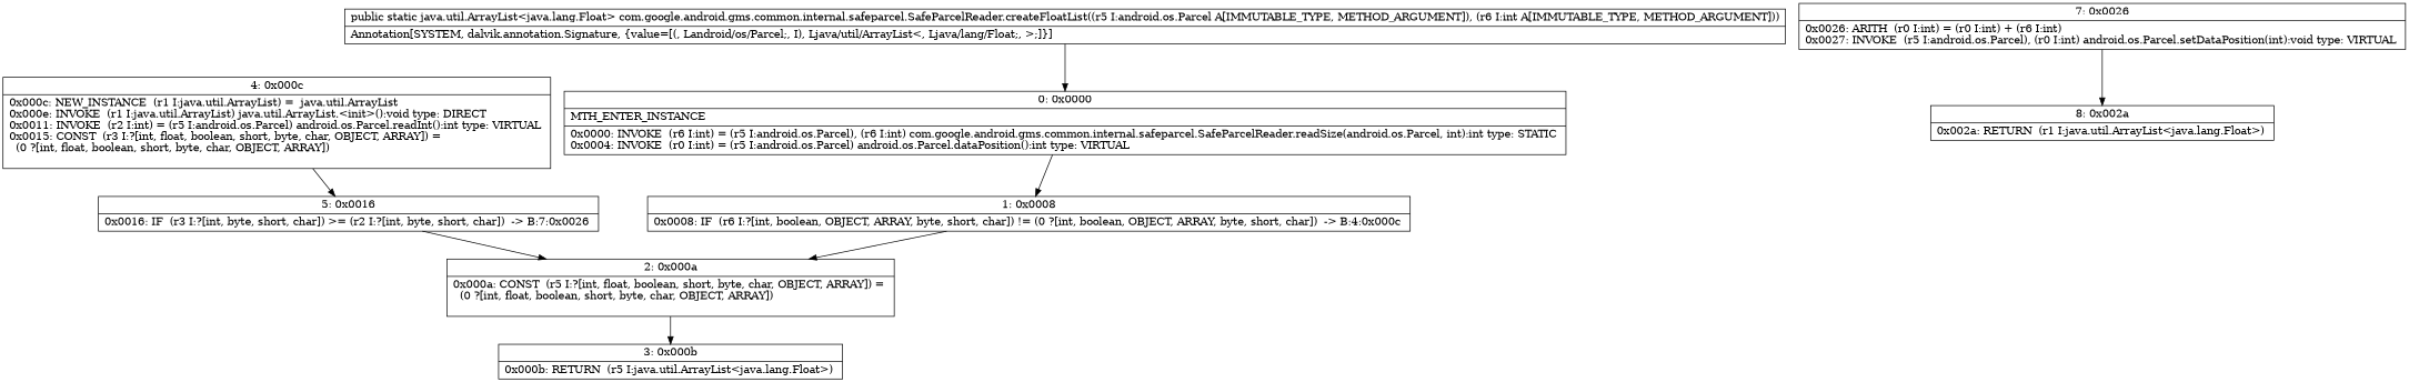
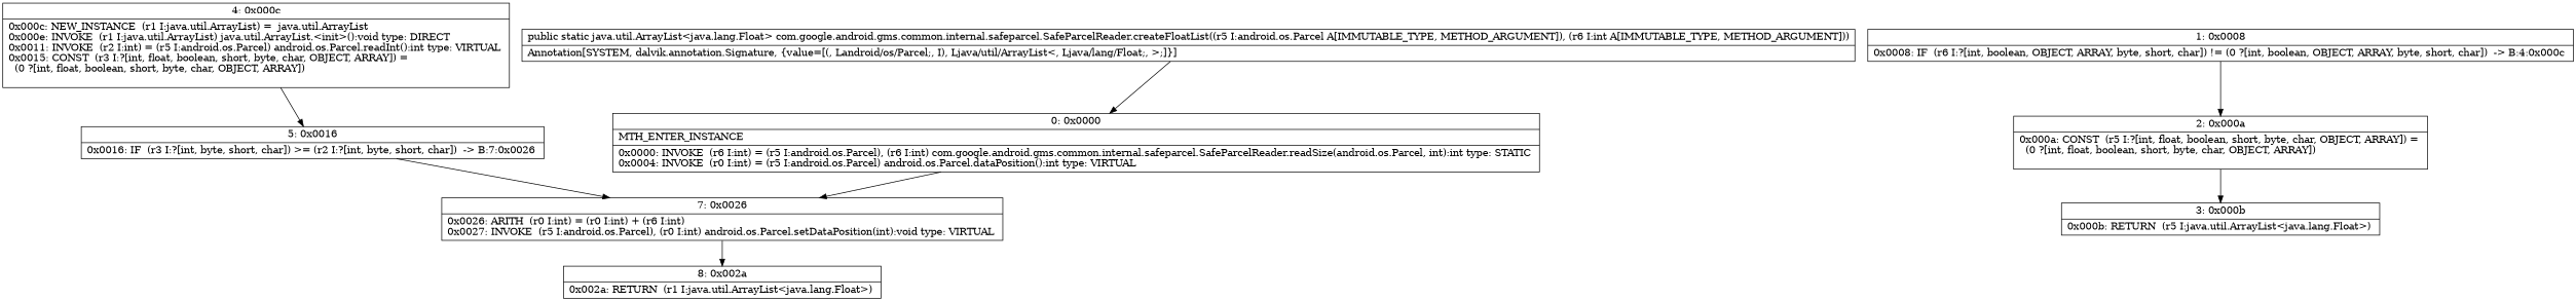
  digraph {
    node [shape=record]
    n1 [label="{0\:\ 0x0000|MTH_ENTER_INSTANCE\l|0x0000: INVOKE  (r6 I:int) = (r5 I:android.os.Parcel), (r6 I:int) com.google.android.gms.common.internal.safeparcel.SafeParcelReader.readSize(android.os.Parcel, int):int type: STATIC \l0x0004: INVOKE  (r0 I:int) = (r5 I:android.os.Parcel) android.os.Parcel.dataPosition():int type: VIRTUAL \l}"]
    n2 [label="{1\:\ 0x0008|0x0008: IF  (r6 I:?[int, boolean, OBJECT, ARRAY, byte, short, char]) != (0 ?[int, boolean, OBJECT, ARRAY, byte, short, char])  \-\> B:4:0x000c \l}"]
    n3 [label="{2\:\ 0x000a|0x000a: CONST  (r5 I:?[int, float, boolean, short, byte, char, OBJECT, ARRAY]) = \l  (0 ?[int, float, boolean, short, byte, char, OBJECT, ARRAY])\l \l}"]
    n4 [label="{3\:\ 0x000b|0x000b: RETURN  (r5 I:java.util.ArrayList\<java.lang.Float\>) \l}"]
    n5 [label="{4\:\ 0x000c|0x000c: NEW_INSTANCE  (r1 I:java.util.ArrayList) =  java.util.ArrayList \l0x000e: INVOKE  (r1 I:java.util.ArrayList) java.util.ArrayList.\<init\>():void type: DIRECT \l0x0011: INVOKE  (r2 I:int) = (r5 I:android.os.Parcel) android.os.Parcel.readInt():int type: VIRTUAL \l0x0015: CONST  (r3 I:?[int, float, boolean, short, byte, char, OBJECT, ARRAY]) = \l  (0 ?[int, float, boolean, short, byte, char, OBJECT, ARRAY])\l \l}"]
    n6 [label="{5\:\ 0x0016|0x0016: IF  (r3 I:?[int, byte, short, char]) \>= (r2 I:?[int, byte, short, char])  \-\> B:7:0x0026 \l}"]
    n7 [label="{7\:\ 0x0026|0x0026: ARITH  (r0 I:int) = (r0 I:int) + (r6 I:int) \l0x0027: INVOKE  (r5 I:android.os.Parcel), (r0 I:int) android.os.Parcel.setDataPosition(int):void type: VIRTUAL \l}"]
    n8 [label="{8\:\ 0x002a|0x002a: RETURN  (r1 I:java.util.ArrayList\<java.lang.Float\>) \l}"]
    n9 [label="{public static java.util.ArrayList\<java.lang.Float\> com.google.android.gms.common.internal.safeparcel.SafeParcelReader.createFloatList((r5 I:android.os.Parcel A[IMMUTABLE_TYPE, METHOD_ARGUMENT]), (r6 I:int A[IMMUTABLE_TYPE, METHOD_ARGUMENT]))  | Annotation[SYSTEM, dalvik.annotation.Signature, \{value=[(, Landroid\/os\/Parcel;, I), Ljava\/util\/ArrayList\<, Ljava\/lang\/Float;, \>;]\}]\l}"]
-   n1 -> n2
+   n1 -> n7
    n2 -> n3 [style=solid]
    n3 -> n4
    n5 -> n6
-   n6 -> n3
+   n6 -> n7
    n7 -> n8
    n9 -> n1
  }
